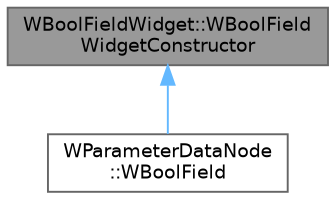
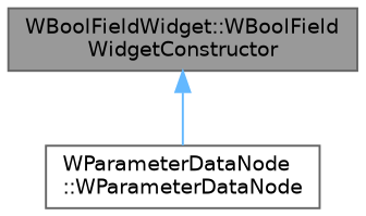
  digraph {
    rankdir=TB
    node [fontname=Helvetica fontsize=10 shape=box style=filled]
    n1 [color=gray40 fillcolor=grey60 fontcolor=black height=0.2 label="WBoolFieldWidget::WBoolField\lWidgetConstructor" width=0.4]
-   n2 [color=grey40 fillcolor=white height=0.2 label="WParameterDataNode\l::WBoolField" width=0.4]
+   n2 [color=grey40 fillcolor=white height=0.2 label="WParameterDataNode\l::WParameterDataNode" width=0.4]
    n1 -> n2 [color=steelblue1 dir=back fontname=Helvetica fontsize=10 labelfontname=Helvetica labelfontsize=10 style=solid]
  }
